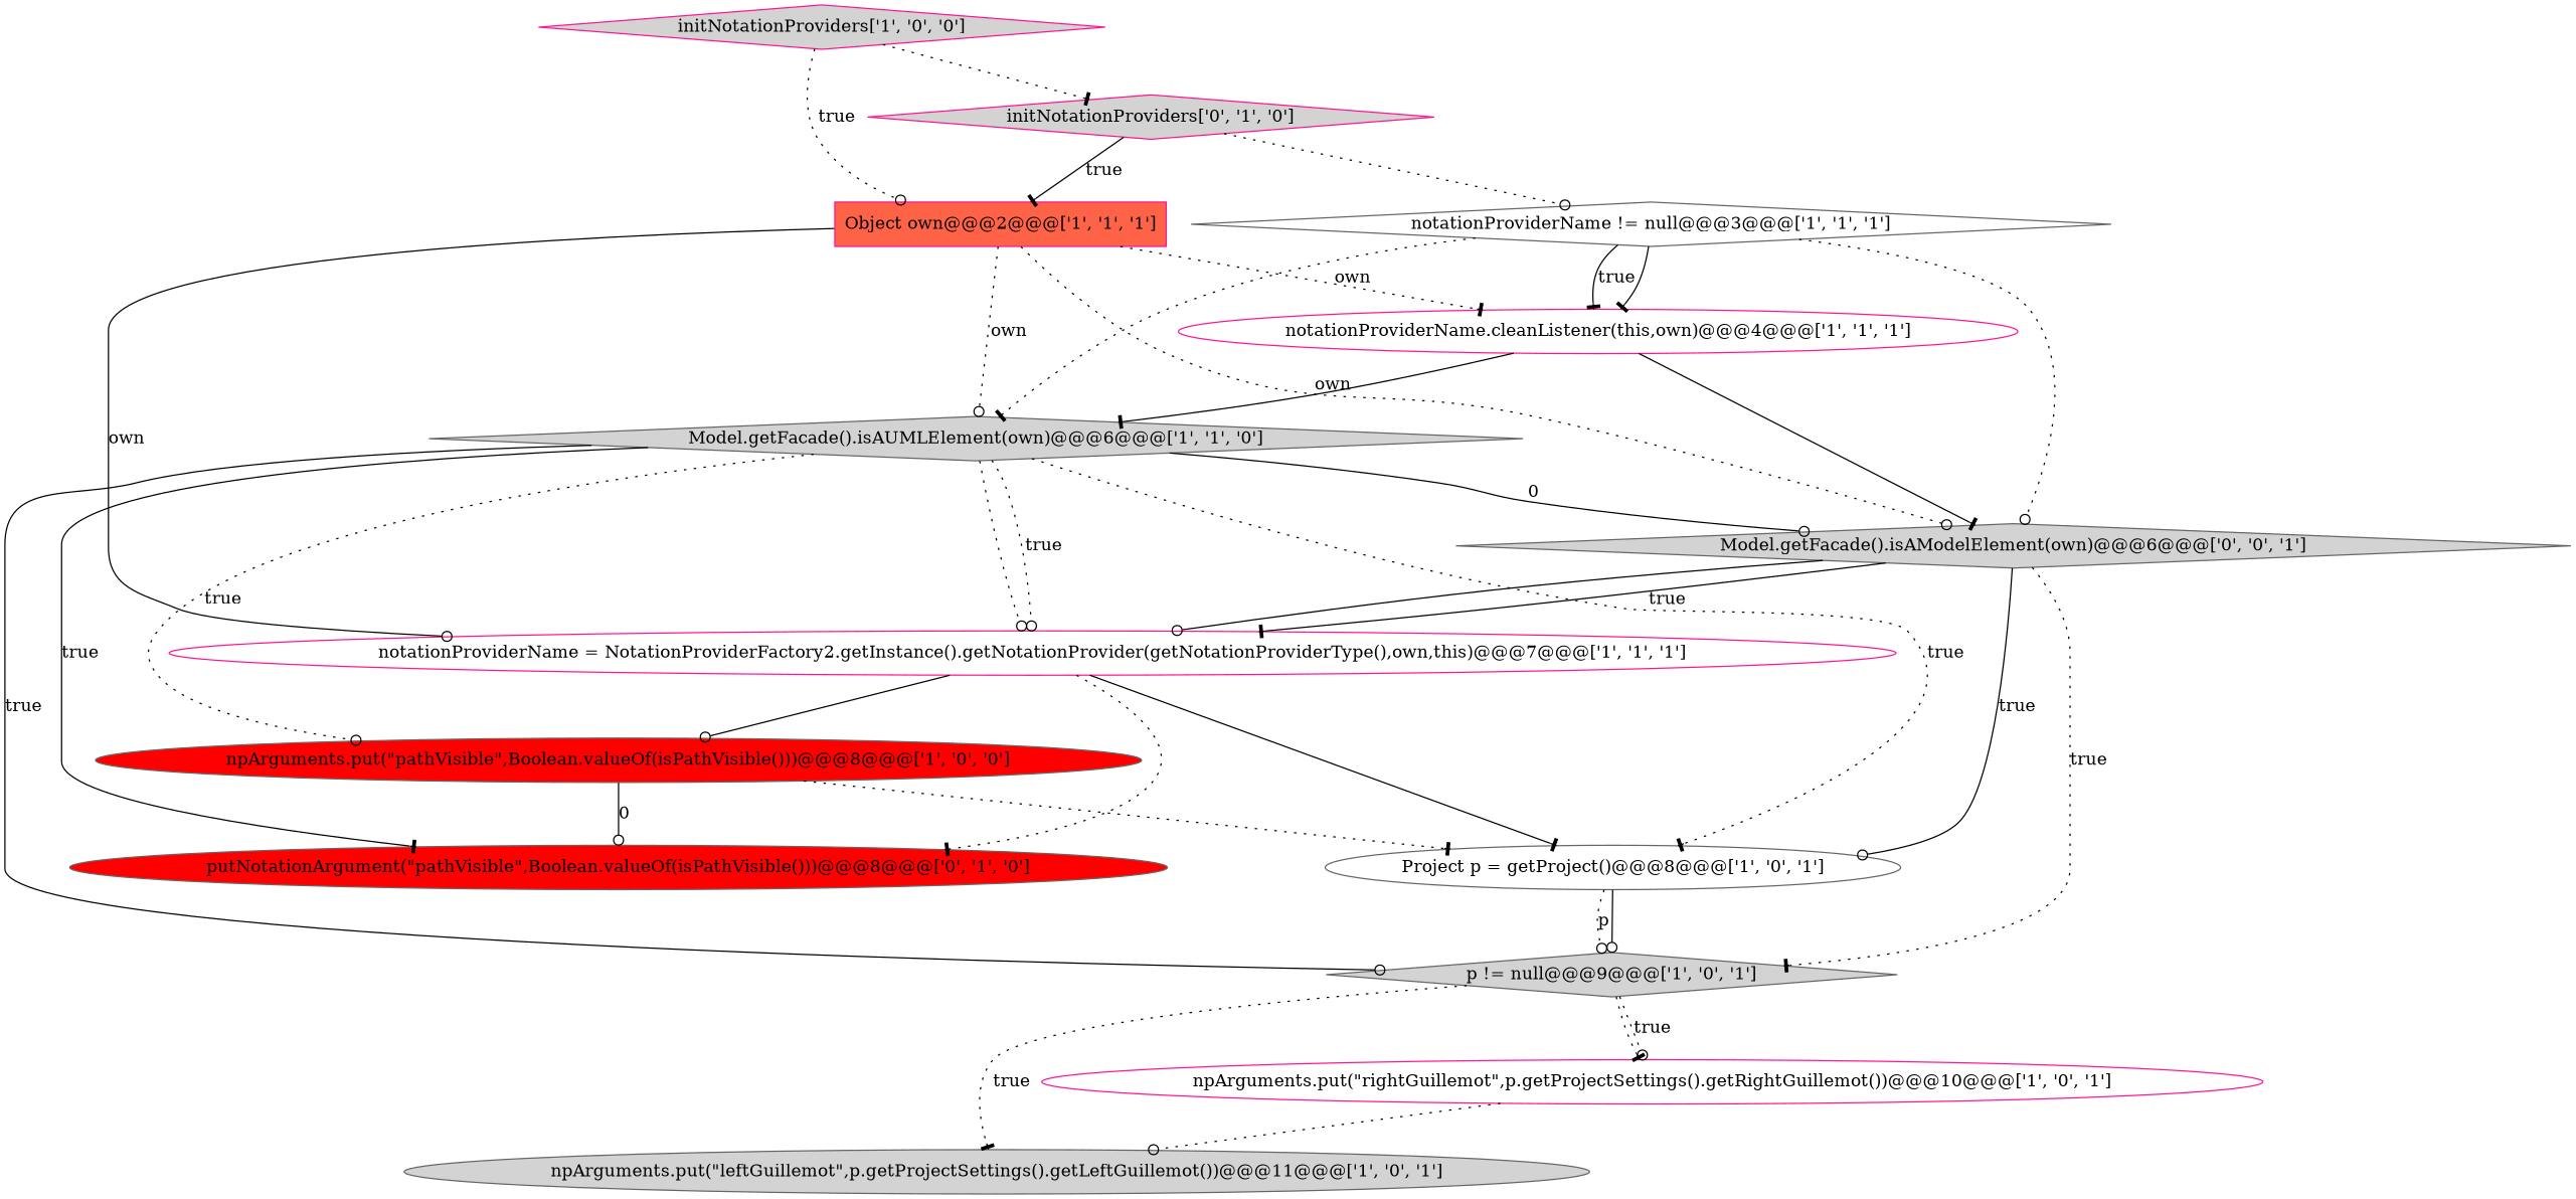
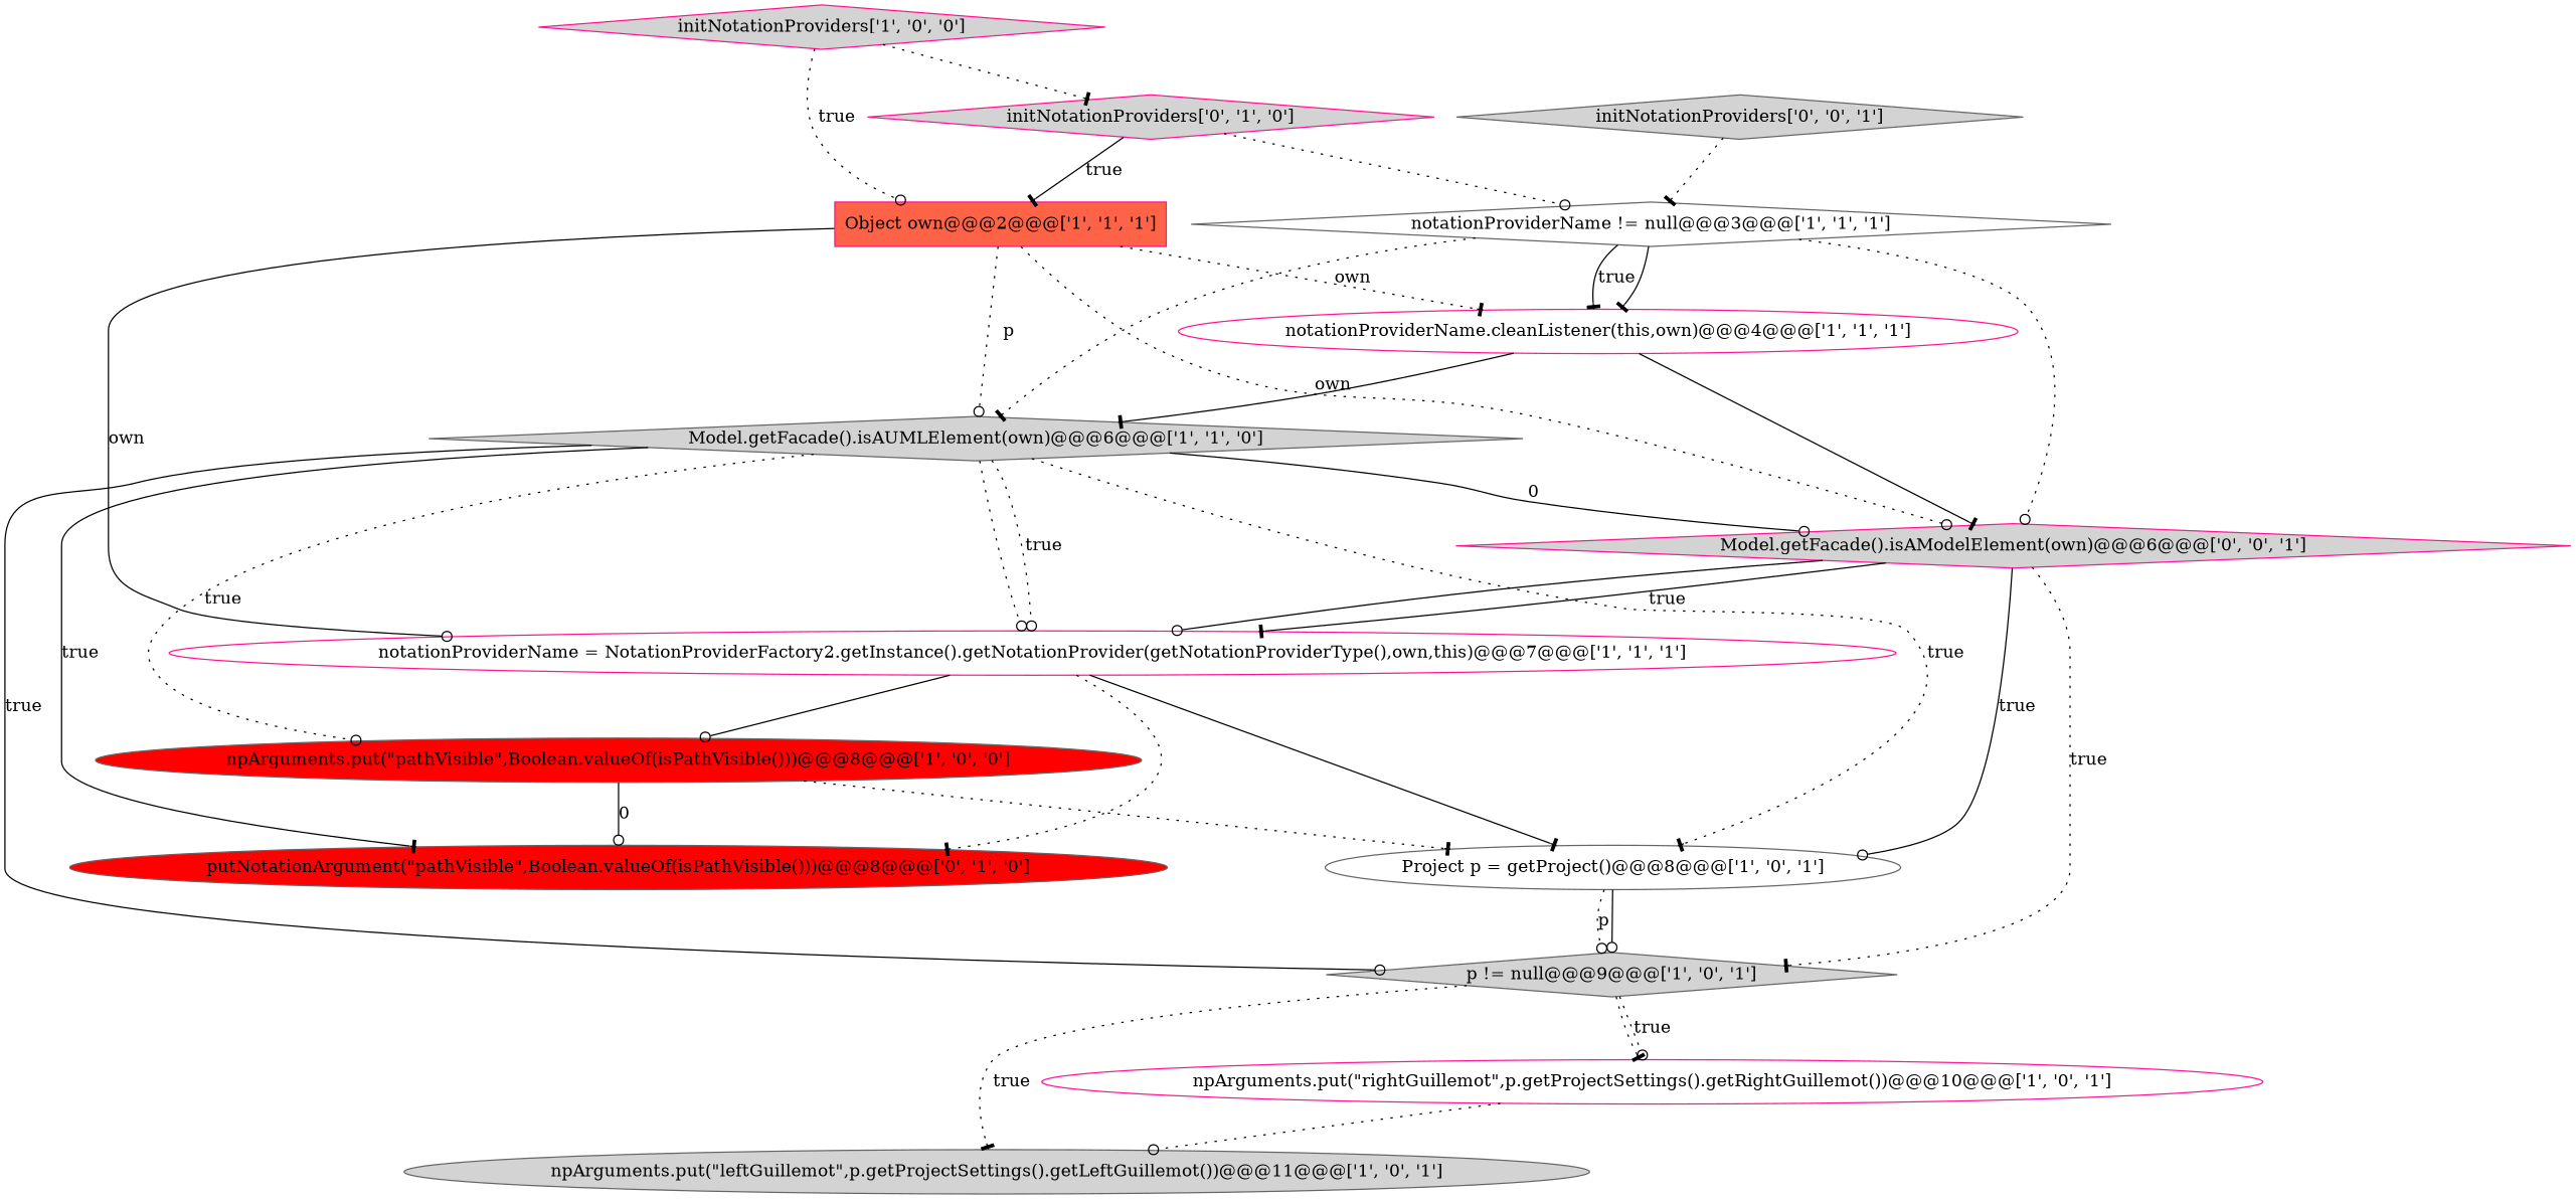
  digraph {
    node [color=gray40 fillcolor=lightgray shape=diamond style=filled]
    edge [arrowhead=odot style=dotted]
    n1 [color=deeppink label="initNotationProviders['1', '0', '0']"]
    n2 [color=deeppink fillcolor=tomato label="Object own@@@2@@@['1', '1', '1']" shape=box]
    n3 [color=deeppink label="initNotationProviders['0', '1', '0']"]
    n4 [color=deeppink fillcolor=white label="notationProviderName.cleanListener(this,own)@@@4@@@['1', '1', '1']" shape=ellipse]
-   n5 [label="Model.getFacade().isAModelElement(own)@@@6@@@['0', '0', '1']"]
+   n5 [color=deeppink label="Model.getFacade().isAModelElement(own)@@@6@@@['0', '0', '1']"]
    n6 [label="Model.getFacade().isAUMLElement(own)@@@6@@@['1', '1', '0']"]
    n7 [color=deeppink fillcolor=white label="notationProviderName = NotationProviderFactory2.getInstance().getNotationProvider(getNotationProviderType(),own,this)@@@7@@@['1', '1', '1']" shape=ellipse]
    n8 [fillcolor=white label="notationProviderName != null@@@3@@@['1', '1', '1']"]
    n9 [fillcolor=white label="Project p = getProject()@@@8@@@['1', '0', '1']" shape=ellipse]
    n10 [label="p != null@@@9@@@['1', '0', '1']"]
    n11 [fillcolor=red label="npArguments.put(\"pathVisible\",Boolean.valueOf(isPathVisible()))@@@8@@@['1', '0', '0']" shape=ellipse]
    n12 [fillcolor=red label="putNotationArgument(\"pathVisible\",Boolean.valueOf(isPathVisible()))@@@8@@@['0', '1', '0']" shape=ellipse]
+   n13 [label="initNotationProviders['0', '0', '1']"]
    n14 [color=deeppink fillcolor=white label="npArguments.put(\"rightGuillemot\",p.getProjectSettings().getRightGuillemot())@@@10@@@['1', '0', '1']" shape=ellipse]
    n15 [label="npArguments.put(\"leftGuillemot\",p.getProjectSettings().getLeftGuillemot())@@@11@@@['1', '0', '1']" shape=ellipse]
    n1 -> n2 [label=true]
    n1 -> n3 [arrowhead=tee]
    n2 -> n4 [arrowhead=tee label=own]
    n2 -> n5 [label=own]
-   n2 -> n6 [label=own]
+   n2 -> n6 [label=p]
    n2 -> n7 [label=own style=solid]
    n3 -> n2 [arrowhead=tee label=true style=solid]
    n3 -> n8
    n4 -> n5 [arrowhead=tee style=solid]
    n4 -> n6 [arrowhead=tee style=solid]
    n5 -> n7 [arrowhead=tee label=true style=solid]
    n5 -> n7 [style=solid]
    n5 -> n9 [label=true style=solid]
    n5 -> n10 [arrowhead=tee label=true]
    n6 -> n5 [label=0 style=solid]
    n6 -> n7
    n6 -> n7 [label=true]
    n6 -> n9 [arrowhead=tee label=true]
    n6 -> n10 [label=true style=solid]
    n6 -> n11 [label=true]
    n6 -> n12 [arrowhead=tee label=true style=solid]
    n7 -> n9 [arrowhead=tee style=solid]
    n7 -> n11 [style=solid]
    n7 -> n12 [arrowhead=tee]
    n8 -> n4 [arrowhead=tee label=true style=solid]
    n8 -> n4 [arrowhead=tee style=solid]
    n8 -> n5
    n8 -> n6 [arrowhead=tee]
    n9 -> n10 [label=p]
    n9 -> n10 [style=solid]
    n10 -> n14 [arrowhead=tee]
    n10 -> n14 [label=true]
    n10 -> n15 [arrowhead=tee label=true]
    n11 -> n9 [arrowhead=tee]
    n11 -> n12 [label=0 style=solid]
+   n13 -> n8 [arrowhead=tee]
    n14 -> n15
  }
